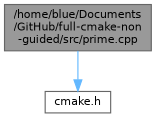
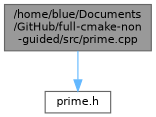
  digraph {
    node [fontname=Helvetica fontsize=10 shape=box style=filled]
    n1 [color=gray40 fillcolor=grey60 fontcolor=black height=0.2 label="/home/blue/Documents\l/GitHub/full-cmake-non\l-guided/src/prime.cpp" width=0.4]
-   n2 [color=grey40 fillcolor=white height=0.2 label="cmake.h" width=0.4]
+   n2 [color=grey40 fillcolor=white height=0.2 label="prime.h" width=0.4]
    n1 -> n2 [color=steelblue1 fontname=Helvetica fontsize=10 labelfontname=Helvetica labelfontsize=10 style=solid]
  }
